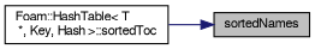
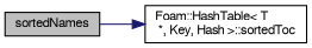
  digraph {
    rankdir=LR
    node [color=black fontname=FreeSans fontsize=10 shape=record]
    n1 [fillcolor=grey75 fontcolor=black height=0.2 label=sortedNames style=filled width=0.4]
    n2 [height=0.2 label="Foam::HashTable\< T\l *, Key, Hash \>::sortedToc" width=0.4]
-   n2 -> n1 [color=midnightblue fontname=FreeSans fontsize=10 labelfontname=FreeSans labelfontsize=10 style=solid]
+   n1 -> n2 [color=midnightblue fontname=FreeSans fontsize=10 labelfontname=FreeSans labelfontsize=10 style=solid]
  }
